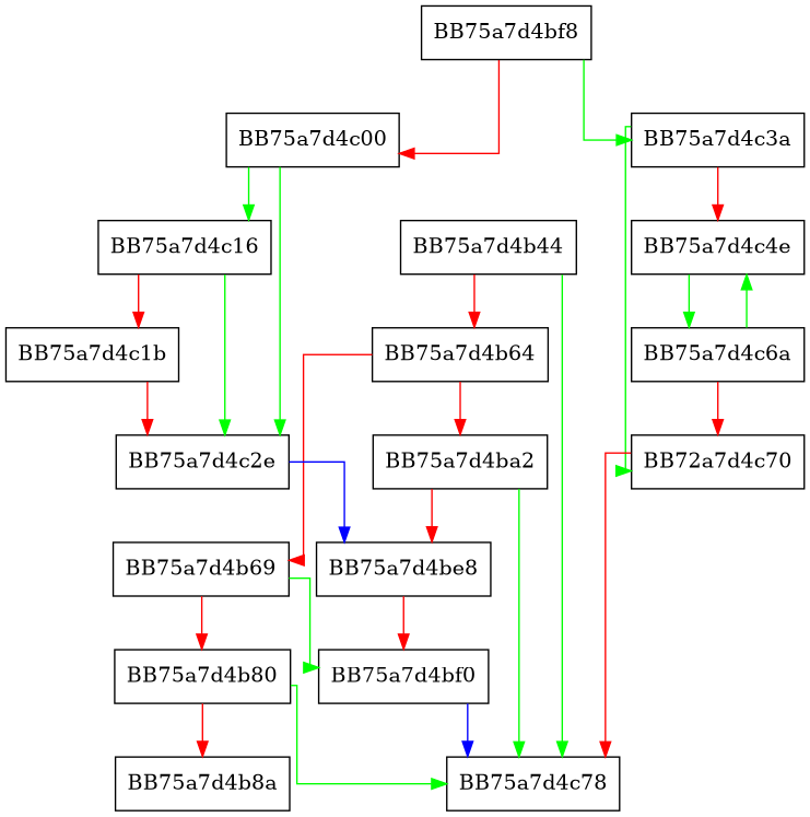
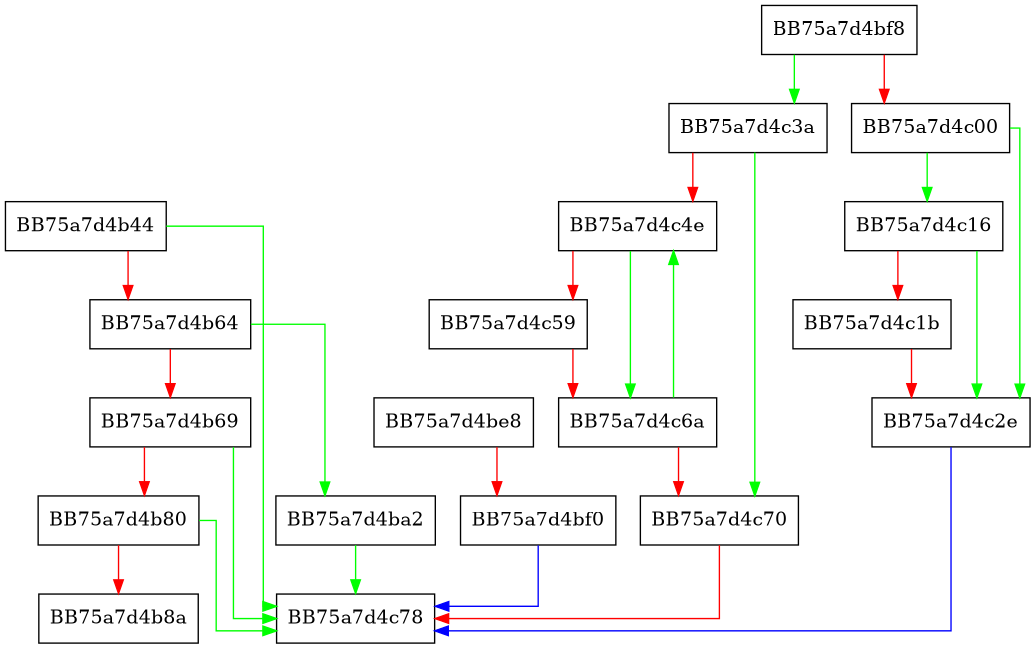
  digraph {
    splines=ortho
    node [shape=box]
    edge [color=red]
    BB75a7d4b44
    BB75a7d4c78
    BB75a7d4b64
    BB75a7d4ba2
    BB75a7d4b69
    BB75a7d4be8
    BB75a7d4b80
    BB75a7d4bf0
    BB75a7d4b8a
    BB75a7d4bf8
    BB75a7d4c3a
    BB75a7d4c00
-   BB75a7d4c70 [label=BB72a7d4c70]
+   BB75a7d4c70
    BB75a7d4c4e
    BB75a7d4c2e
    BB75a7d4c16
    BB75a7d4c6a
+   BB75a7d4c59
    BB75a7d4c1b
    BB75a7d4b44 -> BB75a7d4c78 [color=green]
    BB75a7d4b44 -> BB75a7d4b64
-   BB75a7d4b64 -> BB75a7d4ba2
+   BB75a7d4b64 -> BB75a7d4ba2 [color=green]
    BB75a7d4b64 -> BB75a7d4b69
    BB75a7d4ba2 -> BB75a7d4c78 [color=green]
-   BB75a7d4ba2 -> BB75a7d4be8
-   BB75a7d4b69 -> BB75a7d4bf0 [color=green]
+   BB75a7d4b69 -> BB75a7d4c78 [color=green]
    BB75a7d4b69 -> BB75a7d4b80
    BB75a7d4be8 -> BB75a7d4bf0
    BB75a7d4b80 -> BB75a7d4c78 [color=green]
    BB75a7d4b80 -> BB75a7d4b8a
    BB75a7d4bf0 -> BB75a7d4c78 [color=blue]
    BB75a7d4bf8 -> BB75a7d4c3a [color=green]
    BB75a7d4bf8 -> BB75a7d4c00
    BB75a7d4c3a -> BB75a7d4c70 [color=green]
    BB75a7d4c3a -> BB75a7d4c4e
    BB75a7d4c00 -> BB75a7d4c2e [color=green]
    BB75a7d4c00 -> BB75a7d4c16 [color=green]
    BB75a7d4c70 -> BB75a7d4c78
    BB75a7d4c4e -> BB75a7d4c6a [color=green]
-   BB75a7d4c2e -> BB75a7d4be8 [color=blue]
+   BB75a7d4c4e -> BB75a7d4c59
+   BB75a7d4c2e -> BB75a7d4c78 [color=blue]
    BB75a7d4c16 -> BB75a7d4c2e [color=green]
    BB75a7d4c16 -> BB75a7d4c1b
    BB75a7d4c6a -> BB75a7d4c70
    BB75a7d4c6a -> BB75a7d4c4e [color=green]
+   BB75a7d4c59 -> BB75a7d4c6a
    BB75a7d4c1b -> BB75a7d4c2e
  }
